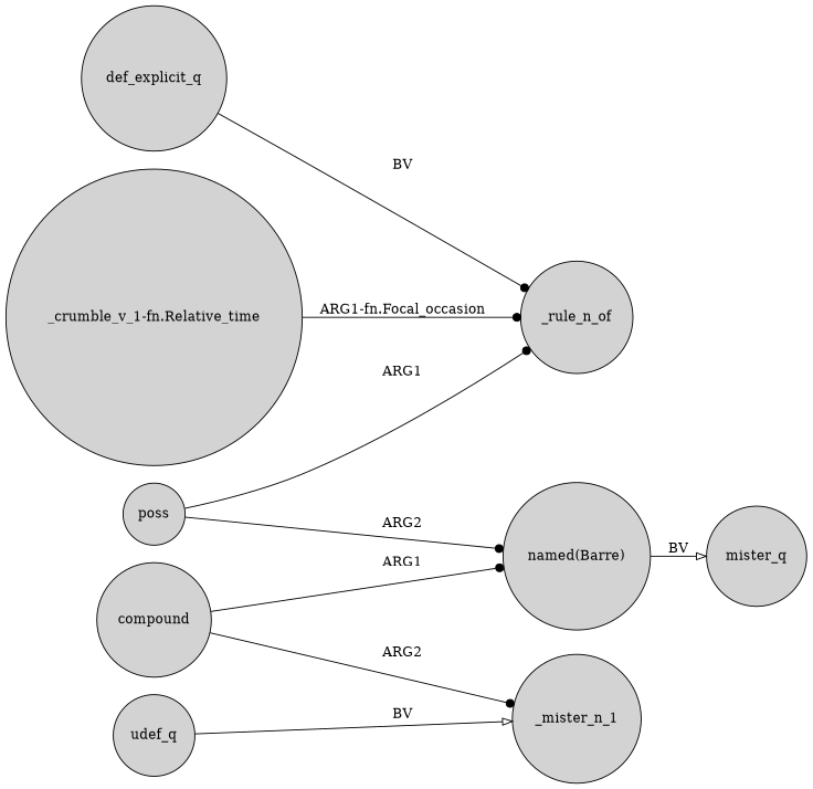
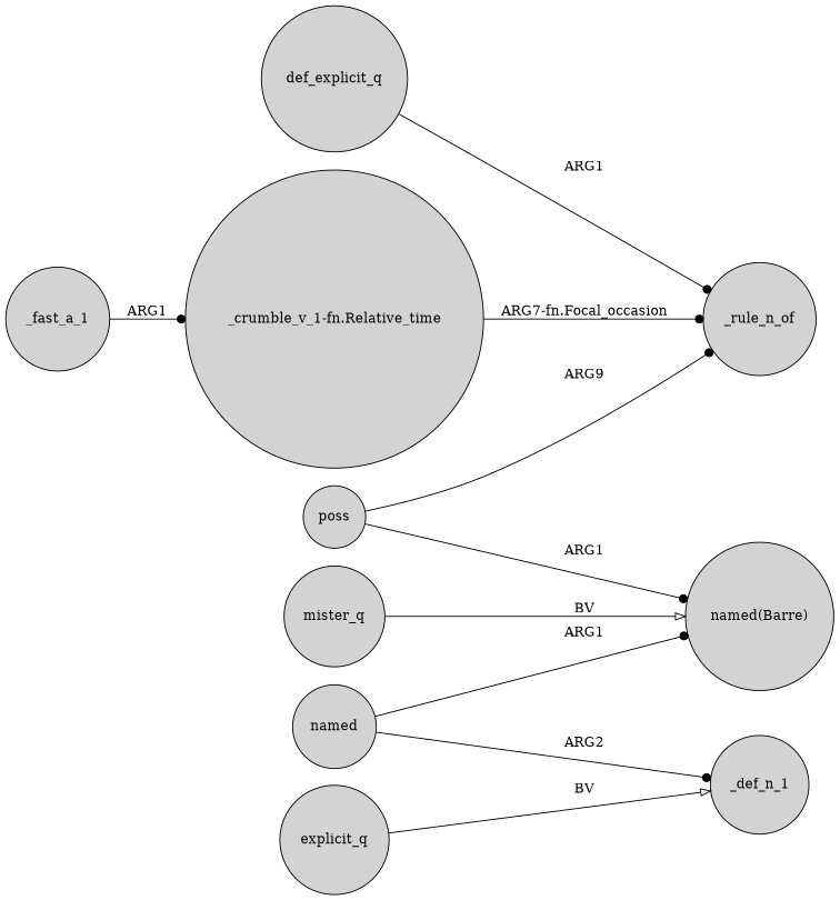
  digraph {
    rankdir=LR
    node [shape=circle style=filled]
    edge [arrowhead=dot]
    "_crumble_v_1-fn.Relative_time"
    _rule_n_of
-   compound
-   _mister_n_1
+   compound [label=named]
+   _mister_n_1 [label=_def_n_1]
    "named(Barre)"
    poss
-   udef_q
+   udef_q [label=explicit_q]
    def_explicit_q
+   _fast_a_1
    n10 [label=mister_q]
-   "_crumble_v_1-fn.Relative_time" -> _rule_n_of [label="ARG1-fn.Focal_occasion"]
+   "_crumble_v_1-fn.Relative_time" -> _rule_n_of [label="ARG7-fn.Focal_occasion"]
    compound -> _mister_n_1 [label=ARG2]
    compound -> "named(Barre)" [label=ARG1]
-   poss -> _rule_n_of [label=ARG1]
-   poss -> "named(Barre)" [label=ARG2]
+   poss -> _rule_n_of [label=ARG9]
+   poss -> "named(Barre)" [label=ARG1]
    udef_q -> _mister_n_1 [arrowhead=onormal label=BV]
-   def_explicit_q -> _rule_n_of [label=BV]
-   "named(Barre)" -> n10 [arrowhead=onormal label=BV]
+   def_explicit_q -> _rule_n_of [label=ARG1]
+   _fast_a_1 -> "_crumble_v_1-fn.Relative_time" [label=ARG1]
+   n10 -> "named(Barre)" [arrowhead=onormal label=BV]
  }
